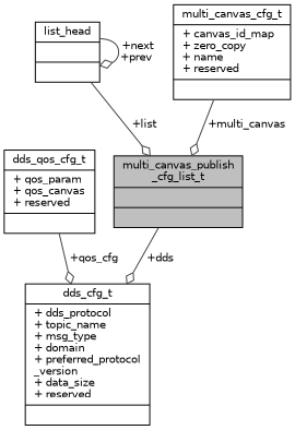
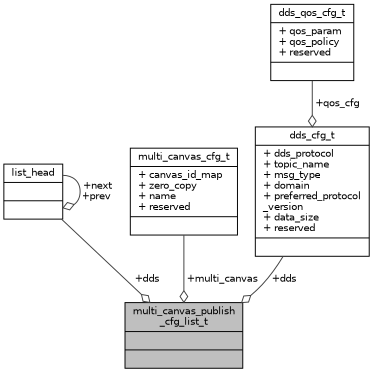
  digraph {
    node [color=black fontname=Helvetica fontsize=10 shape=record]
    edge [arrowhead=odiamond color=grey25 fontname=Helvetica fontsize=10 labelfontname=Helvetica labelfontsize=10 style=solid]
    n1 [fillcolor=grey75 fontcolor=black height=0.2 label="{multi_canvas_publish\l_cfg_list_t\n||}" style=filled width=0.4]
    n2 [height=0.2 label="{list_head\n||}" width=0.4]
    n3 [height=0.2 label="{multi_canvas_cfg_t\n|+ canvas_id_map\l+ zero_copy\l+ name\l+ reserved\l|}" width=0.4]
    n4 [height=0.2 label="{dds_cfg_t\n|+ dds_protocol\l+ topic_name\l+ msg_type\l+ domain\l+ preferred_protocol\l_version\l+ data_size\l+ reserved\l|}" width=0.4]
-   n5 [height=0.2 label="{dds_qos_cfg_t\n|+ qos_param\l+ qos_canvas\l+ reserved\l|}" width=0.4]
-   n2 -> n1 [label=" +list"]
+   n5 [height=0.2 label="{dds_qos_cfg_t\n|+ qos_param\l+ qos_policy\l+ reserved\l|}" width=0.4]
+   n2 -> n1 [label=" +dds"]
    n2 -> n2 [label=" +next\n+prev"]
    n3 -> n1 [label=" +multi_canvas"]
-   n1 -> n4 [label=" +dds"]
+   n4 -> n1 [label=" +dds"]
    n5 -> n4 [label=" +qos_cfg"]
  }
